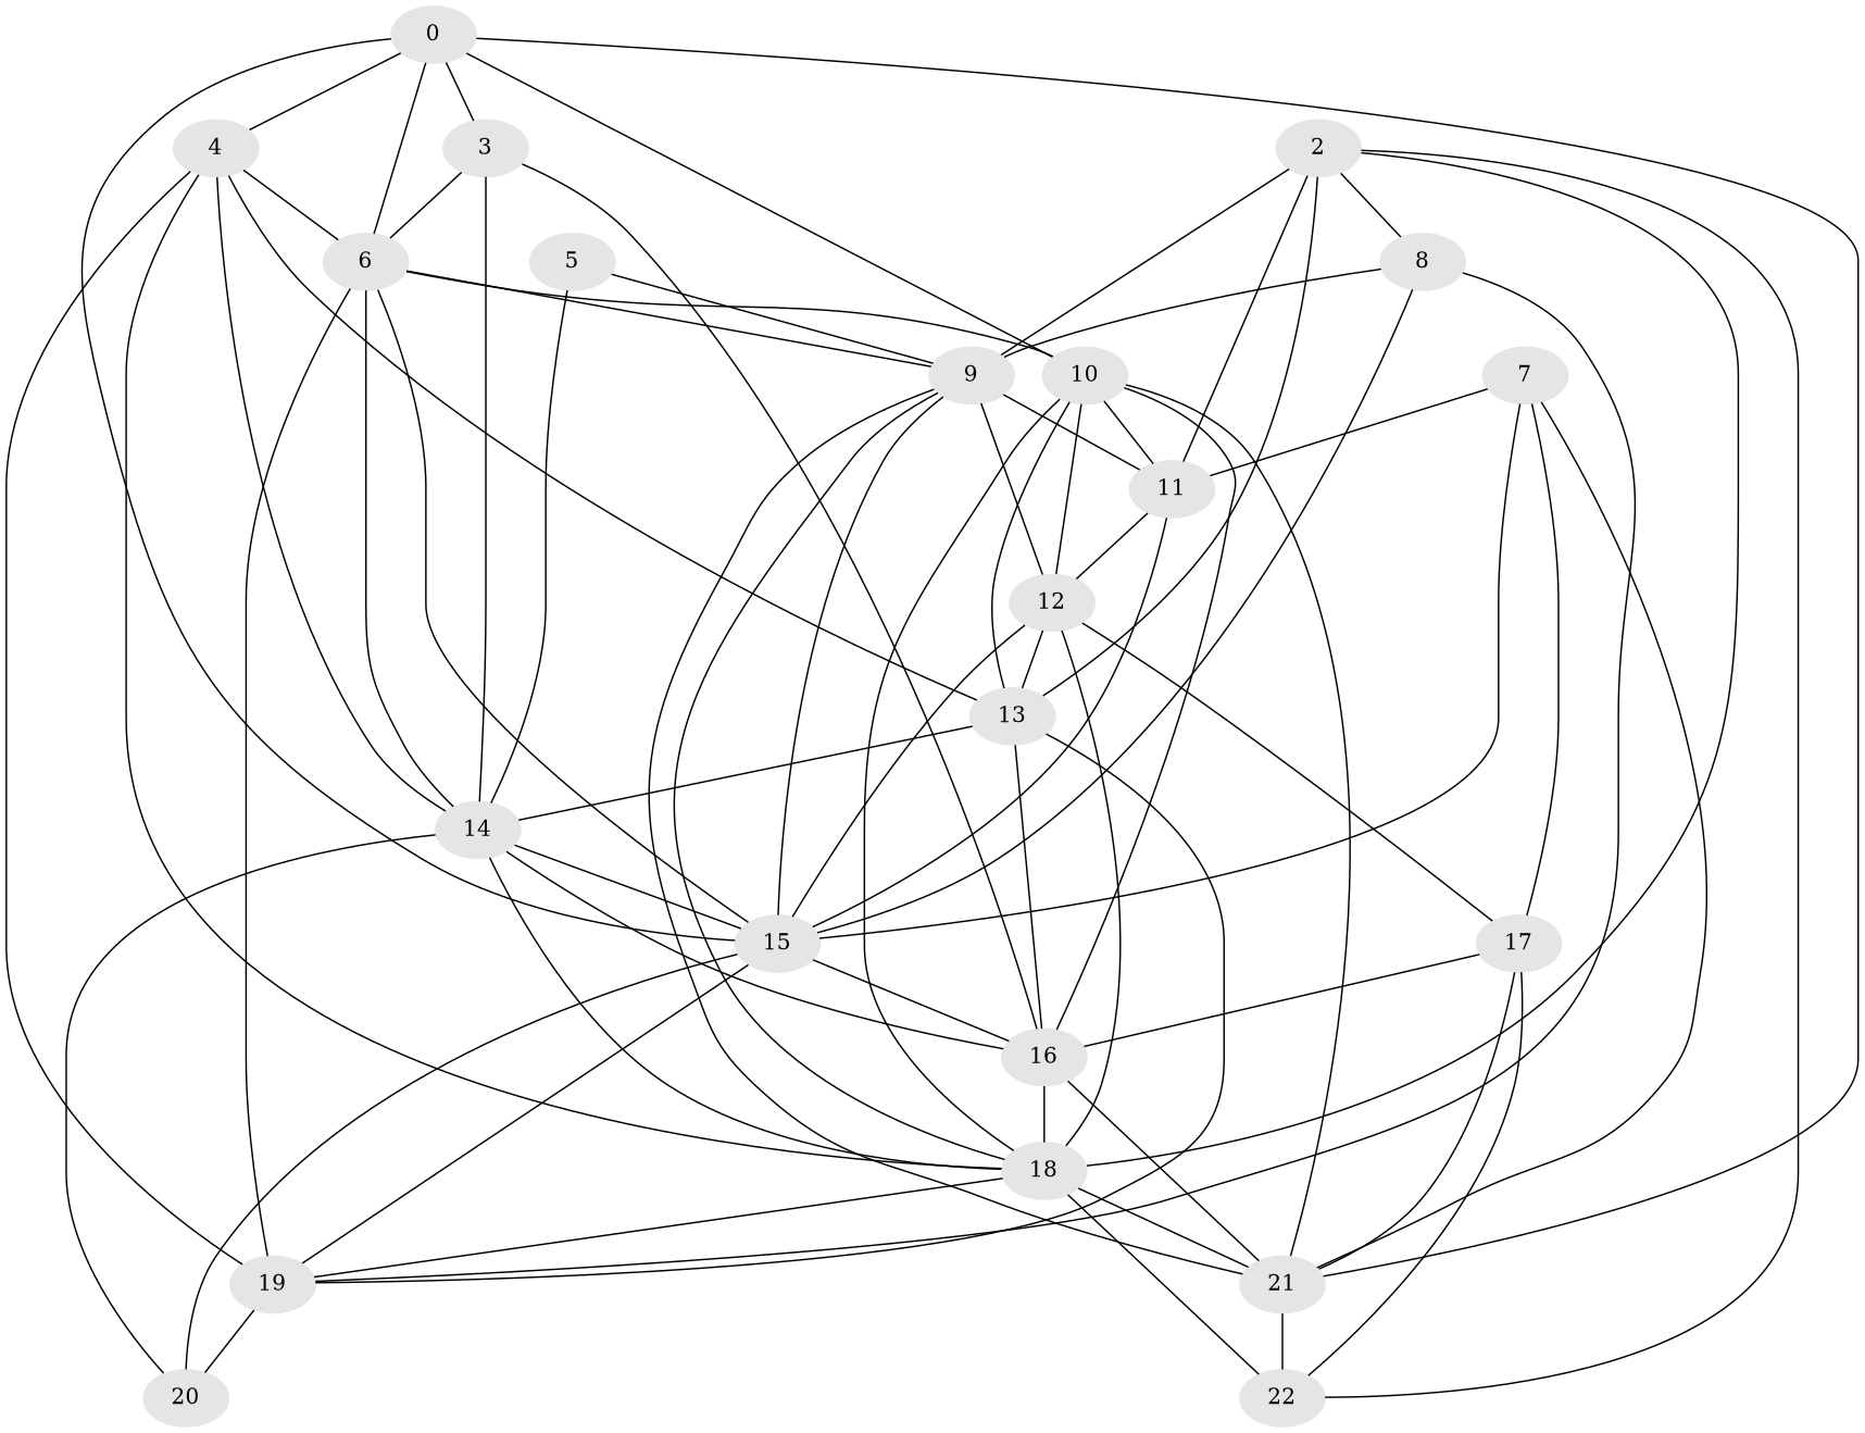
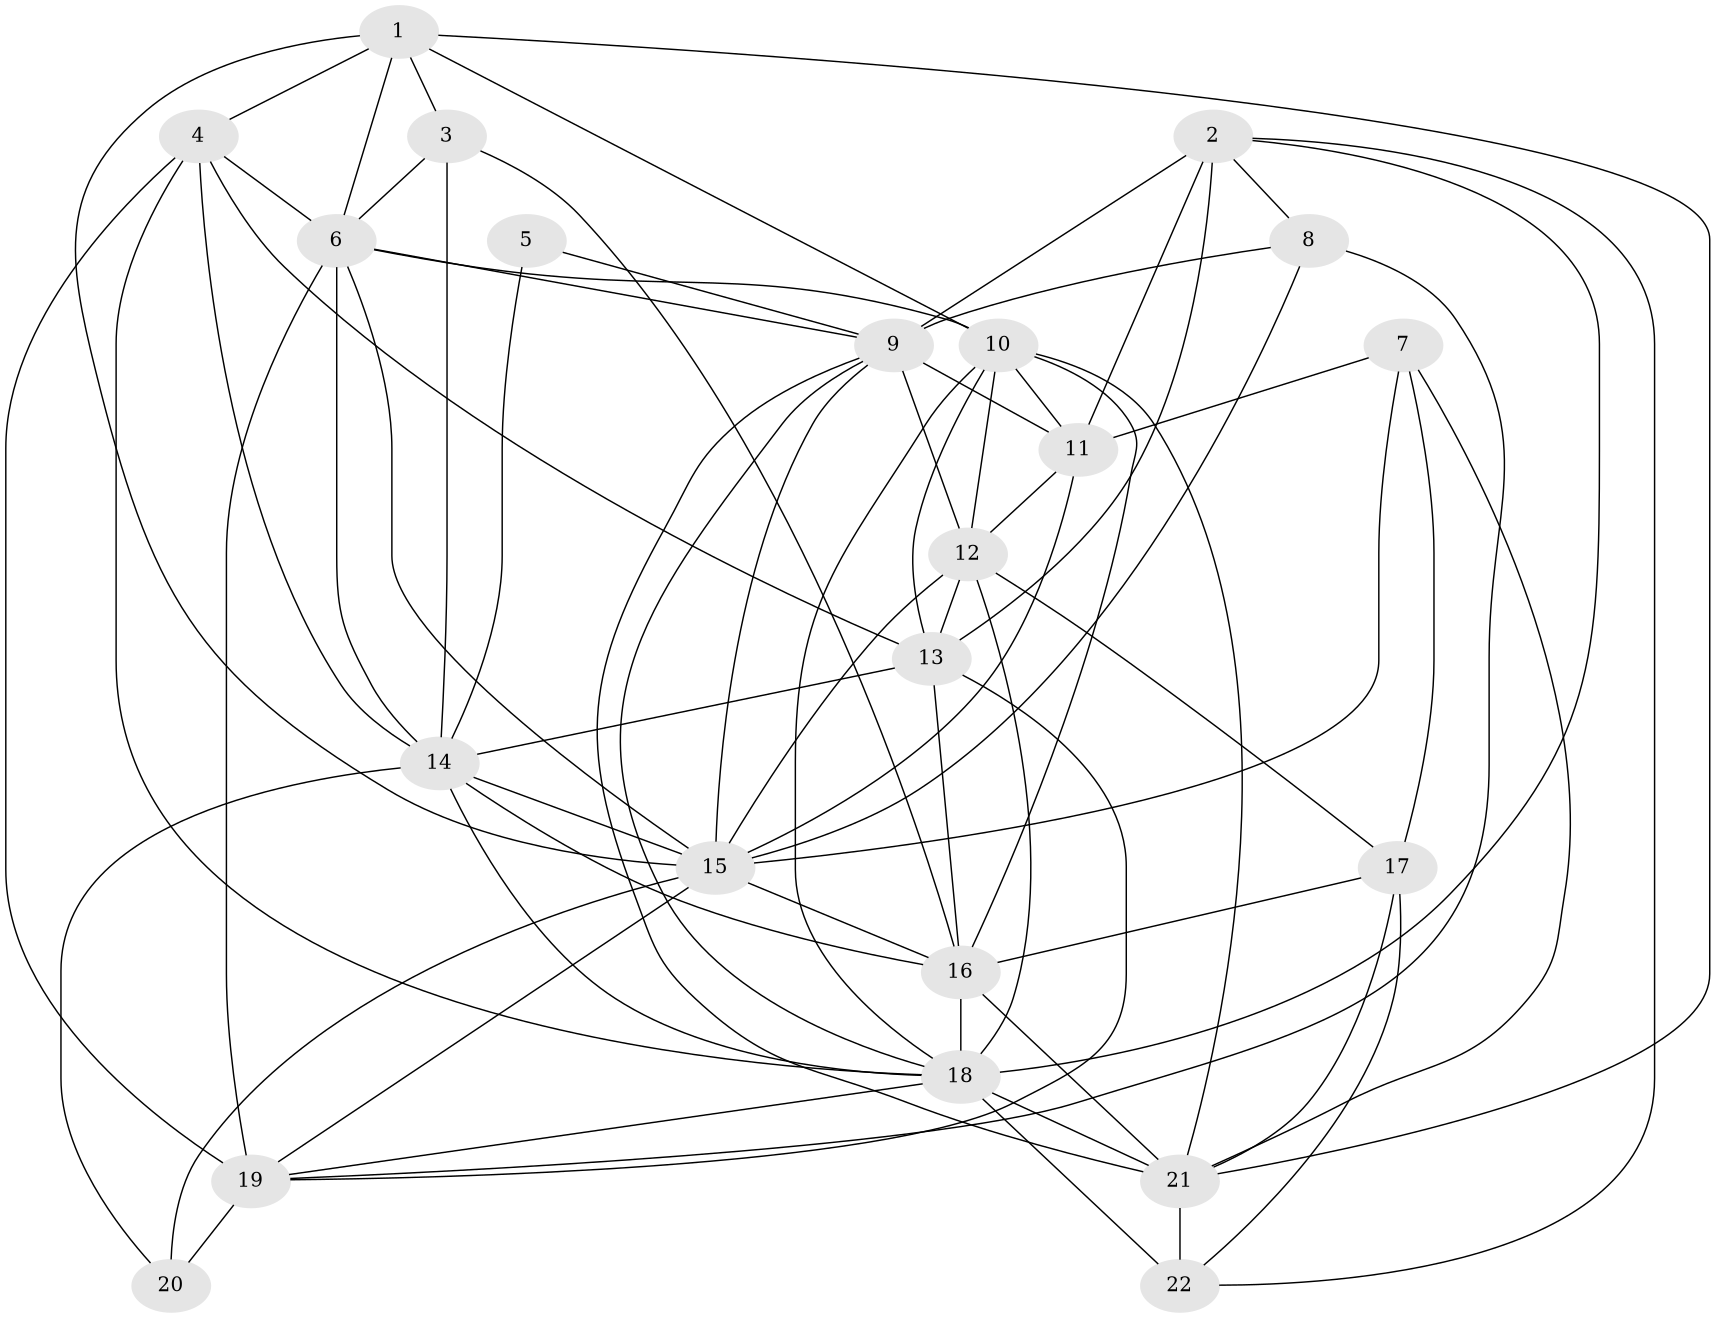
  graph {
    node [color=gray90 style=filled]
    edge [weight=1.0]
-   1 [label=0]
+   1
    3
    4
    6
    10
    15
    21
    14
    16
    13
    18
    19
    9
    11
    12
    20
    22
    2
    8
    5
    7
    17
    1 -- 3
    1 -- 4
    1 -- 6
    1 -- 10
    1 -- 15
    1 -- 21
    3 -- 6
    3 -- 14 [weight=2.0]
    3 -- 16
    4 -- 6
    4 -- 14
    4 -- 13
    4 -- 18
    4 -- 19
    6 -- 10
    6 -- 15
    6 -- 14 [weight=2.0]
    6 -- 19 [weight=4.0]
    6 -- 9
    10 -- 21
    10 -- 16
    10 -- 13
    10 -- 18
    10 -- 11
    10 -- 12
    15 -- 16 [weight=2.0]
    15 -- 19
    15 -- 20 [weight=2.0]
    21 -- 22
    14 -- 15 [weight=2.0]
    14 -- 16
    14 -- 18
    14 -- 20
    16 -- 21 [weight=3.0]
    16 -- 18 [weight=2.0]
    13 -- 14
    13 -- 16
    13 -- 19
    18 -- 21
    18 -- 19 [weight=2.0]
    18 -- 22 [weight=2.0]
    19 -- 20
    9 -- 15
    9 -- 21
    9 -- 18
    9 -- 11 [weight=2.0]
    9 -- 12
    11 -- 15
    11 -- 12 [weight=2.0]
    12 -- 15
    12 -- 13 [weight=2.0]
    12 -- 18
    12 -- 17
    2 -- 13
    2 -- 18
    2 -- 9 [weight=2.0]
    2 -- 11
    2 -- 22
    2 -- 8
    8 -- 15
    8 -- 19
    8 -- 9
    5 -- 14 [weight=2.0]
    5 -- 9
    7 -- 15 [weight=2.0]
    7 -- 21
    7 -- 11
    7 -- 17
    17 -- 21 [weight=2.0]
    17 -- 16
    17 -- 22
  }
